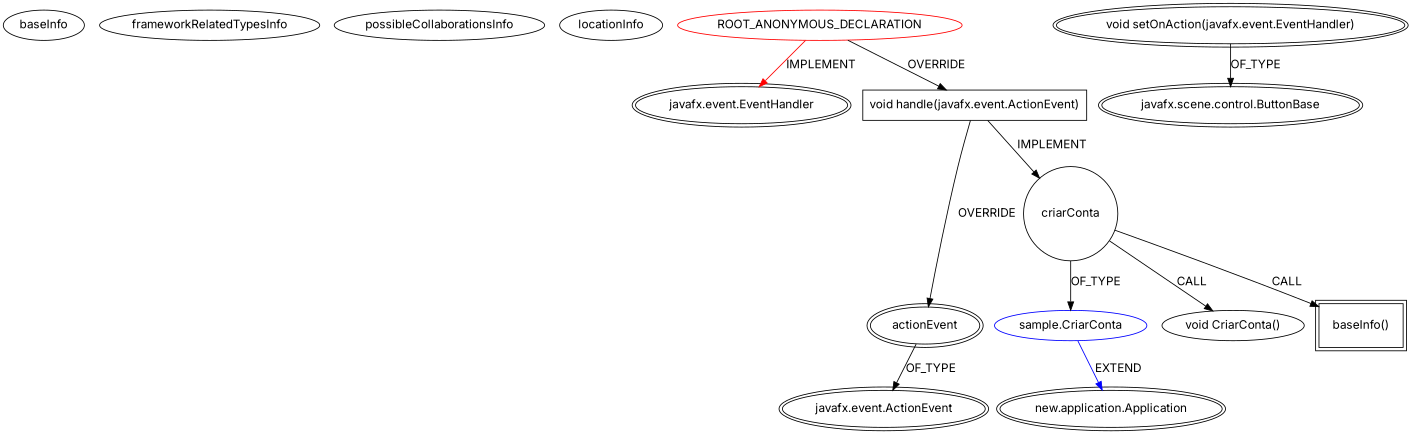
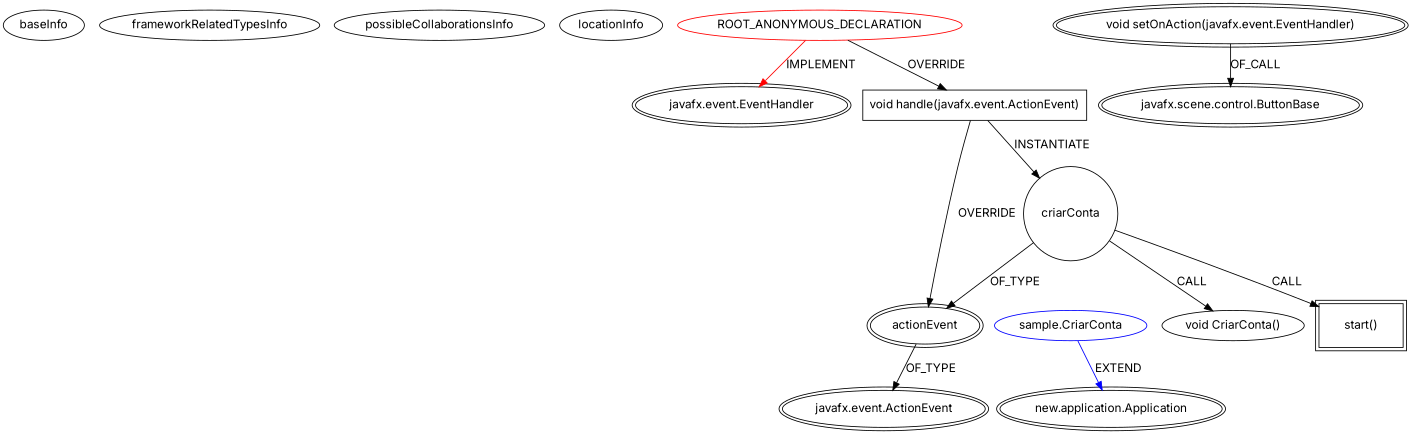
  digraph {
    fontname=Inter
    node [fontname=Inter isFrameworkType=true]
    edge [fontname=Inter]
    baseInfo [category=extension_graph graphId=3745 isAnonymous=true possibleRelation=true isFrameworkType=""]
    frameworkRelatedTypesInfo [0="javafx.event.EventHandler" isFrameworkType=""]
    possibleCollaborationsInfo [0="3745~OVERRIDING_METHOD_DECLARATION-INSTANTIATION-~javafx.event.EventHandler ~javafx.application.Application ~true~false" isFrameworkType=""]
    locationInfo [contextSignature="void start(javafx.stage.Stage)" filePath="/nandoacoelho-SGFP-Sistema-Gerenciador-Financeiro-Pessoal/SGFP-Sistema-Gerenciador-Financeiro-Pessoal-master/src/sample/Login.java" graphId=3745 projectName="nandoacoelho-SGFP-Sistema-Gerenciador-Financeiro-Pessoal" isFrameworkType=""]
    n5 [color=red isFrameworkType=false label=ROOT_ANONYMOUS_DECLARATION vertexType=ROOT_ANONYMOUS_DECLARATION]
    n6 [label="javafx.event.EventHandler" peripheries=2 vertexType=FRAMEWORK_INTERFACE_TYPE]
    n7 [isFrameworkType=false label="void handle(javafx.event.ActionEvent)" shape=box vertexType=OVERRIDING_METHOD_DECLARATION]
    n8 [label=actionEvent peripheries=2 vertexType=PARAMETER_DECLARATION]
    n9 [isFrameworkType=false label=criarConta shape=circle vertexType=VARIABLE_EXPRESION]
    n10 [label="void setOnAction(javafx.event.EventHandler)" peripheries=2 vertexType=OUTSIDE_CALL]
    n11 [label="javafx.scene.control.ButtonBase" peripheries=2 vertexType=FRAMEWORK_CLASS_TYPE]
    n12 [label="javafx.event.ActionEvent" peripheries=2 vertexType=FRAMEWORK_CLASS_TYPE]
    n13 [color=blue isFrameworkType=false label="sample.CriarConta" vertexType=REFERENCE_CLIENT_CLASS_DECLARATION]
    n14 [isFrameworkType=false label="void CriarConta()" vertexType=CONSTRUCTOR_CALL]
-   n15 [label="baseInfo()" peripheries=2 shape=box vertexType=INSIDE_CALL]
+   n15 [label="start()" peripheries=2 shape=box vertexType=INSIDE_CALL]
    n16 [label="new.application.Application" peripheries=2 vertexType=FRAMEWORK_CLASS_TYPE]
    n5 -> n6 [color=red label=IMPLEMENT]
    n5 -> n7 [label=OVERRIDE]
    n7 -> n8 [label=OVERRIDE]
-   n7 -> n9 [label=IMPLEMENT]
+   n7 -> n9 [label=INSTANTIATE]
    n8 -> n12 [label=OF_TYPE]
-   n9 -> n13 [label=OF_TYPE]
+   n9 -> n8 [label=OF_TYPE]
    n9 -> n14 [label=CALL]
    n9 -> n15 [label=CALL]
-   n10 -> n11 [label=OF_TYPE]
+   n10 -> n11 [label=OF_CALL]
    n13 -> n16 [color=blue label=EXTEND]
  }
